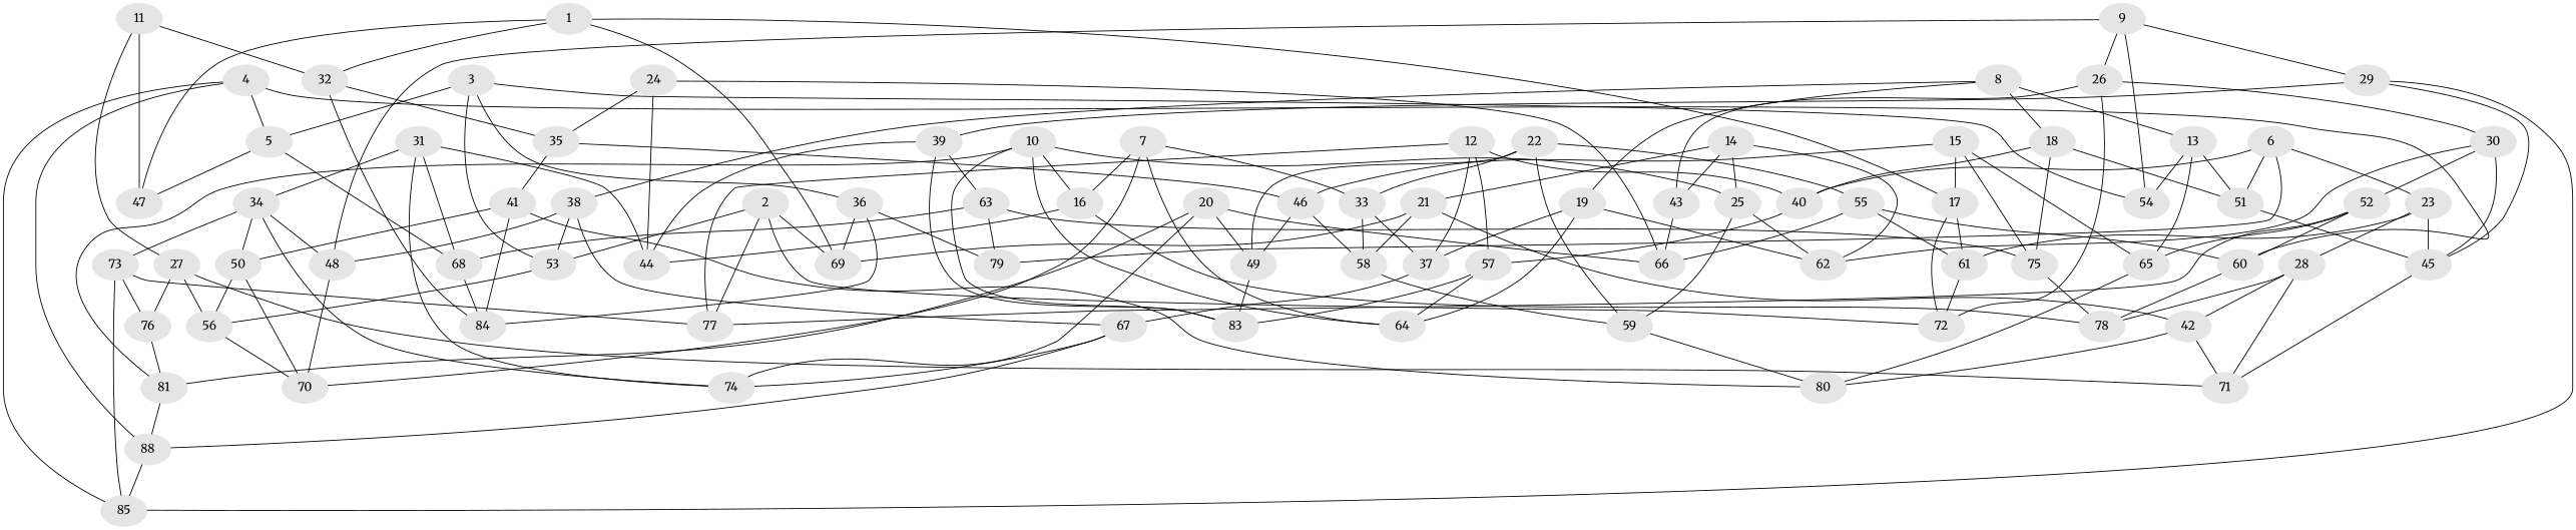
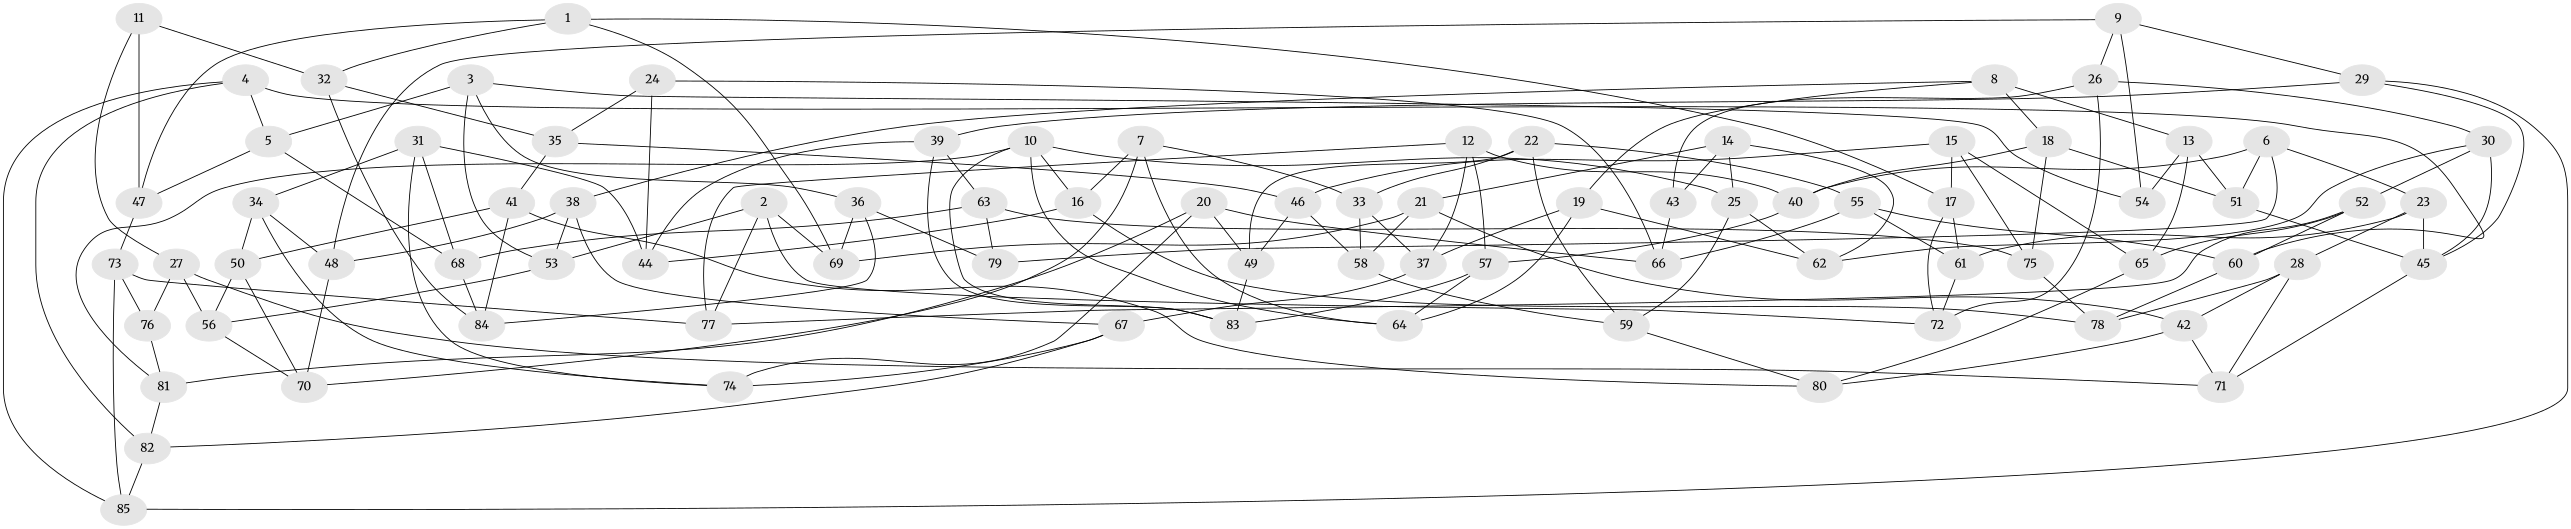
  graph {
    fontname=Merriweather
    node [color=gray90 fontname=Merriweather style=filled]
    edge [fontname=Merriweather]
    1
    17
    32
    47
    69
    72
    61
    35
    84
    73
    2
    53
    77
    56
    3
    5
    36
    54
    68
    79
    4
    60
-   82 [label=88]
+   82
    85
    78
    6
    23
    40
    51
    28
    45
    57
    7
    16
    33
    64
    70
    44
    37
    58
    8
    13
    18
    19
    38
    65
    75
    62
    48
    67
    9
    26
    29
    43
    30
    39
    10
    25
    83
    81
    59
    11
    27
    24
    66
    71
    76
    12
    80
    14
    21
    42
    15
    46
    49
    20
    74
    22
    55
    41
    52
    63
    31
    34
    50
    1 -- 17
    1 -- 32
    1 -- 47
    1 -- 69
    17 -- 72
    17 -- 61
    32 -- 35
    32 -- 84
-   34 -- 73
+   47 -- 73
    61 -- 72
    35 -- 46
    35 -- 41
    73 -- 77
    73 -- 85
    73 -- 76
    2 -- 69
    2 -- 72
    2 -- 53
    2 -- 77
    53 -- 56
    56 -- 70
    3 -- 53
    3 -- 5
    3 -- 36
    3 -- 54
    5 -- 47
    5 -- 68
    36 -- 69
    36 -- 84
    36 -- 79
    68 -- 84
    4 -- 5
    4 -- 60
    4 -- 82
    4 -- 85
    60 -- 78
    82 -- 85
    6 -- 79
    6 -- 23
    6 -- 40
    6 -- 51
    23 -- 61
    23 -- 28
    23 -- 45
    40 -- 57
    51 -- 45
    28 -- 78
    28 -- 71
    28 -- 42
    45 -- 71
    57 -- 64
    57 -- 83
    7 -- 16
    7 -- 33
    7 -- 64
    7 -- 70
    16 -- 78
    16 -- 44
    33 -- 37
    33 -- 58
    37 -- 67
    58 -- 59
    8 -- 13
    8 -- 18
    8 -- 19
    8 -- 38
    13 -- 54
    13 -- 51
    13 -- 65
    18 -- 40
    18 -- 51
    18 -- 75
    19 -- 64
    19 -- 37
    19 -- 62
    38 -- 53
    38 -- 48
    38 -- 67
    65 -- 80
    75 -- 78
    48 -- 70
    67 -- 82
    67 -- 74
    9 -- 54
    9 -- 48
    9 -- 26
    9 -- 29
    26 -- 72
    26 -- 43
    26 -- 30
    29 -- 85
    29 -- 45
    29 -- 39
    43 -- 66
    30 -- 45
    30 -- 62
    30 -- 52
    39 -- 44
    39 -- 83
    39 -- 63
    10 -- 16
    10 -- 64
    10 -- 25
    10 -- 83
    10 -- 81
    25 -- 62
    25 -- 59
    81 -- 82
    59 -- 80
    11 -- 32
    11 -- 47
    11 -- 27
    27 -- 56
    27 -- 71
    27 -- 76
    24 -- 35
    24 -- 44
    24 -- 66
    76 -- 81
    12 -- 77
    12 -- 40
    12 -- 57
    12 -- 37
    14 -- 62
    14 -- 43
    14 -- 25
    14 -- 21
    21 -- 69
    21 -- 58
    21 -- 42
    42 -- 71
    42 -- 80
    15 -- 17
    15 -- 65
    15 -- 75
    15 -- 46
    46 -- 58
    46 -- 49
    49 -- 83
    20 -- 81
    20 -- 66
    20 -- 49
    20 -- 74
    22 -- 33
    22 -- 59
    22 -- 49
    22 -- 55
    55 -- 61
    55 -- 60
    55 -- 66
    41 -- 84
    41 -- 80
    41 -- 50
    52 -- 77
    52 -- 60
    52 -- 65
    63 -- 68
    63 -- 79
    63 -- 75
    31 -- 68
    31 -- 44
    31 -- 74
    31 -- 34
    34 -- 48
    34 -- 74
    34 -- 50
    50 -- 56
    50 -- 70
  }
